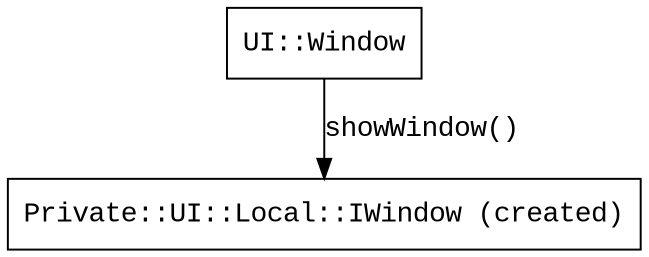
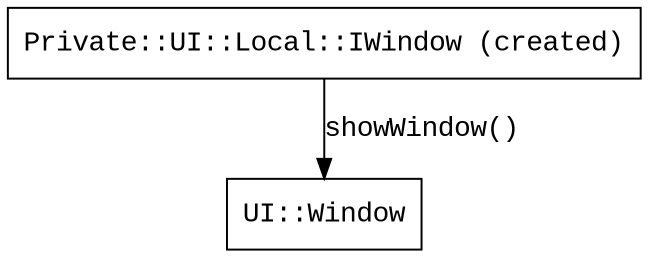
  digraph {
    fontname="Liberation Mono"
    node [shape=box fontname="Liberation Mono"]
    "UI::Window"
    "Private::UI::Local::IWindow (created)"
-   "UI::Window" -> "Private::UI::Local::IWindow (created)" [label="showWindow()" fontname="Liberation Mono"]
+   "Private::UI::Local::IWindow (created)" -> "UI::Window" [label="showWindow()" fontname="Liberation Mono"]
  }
